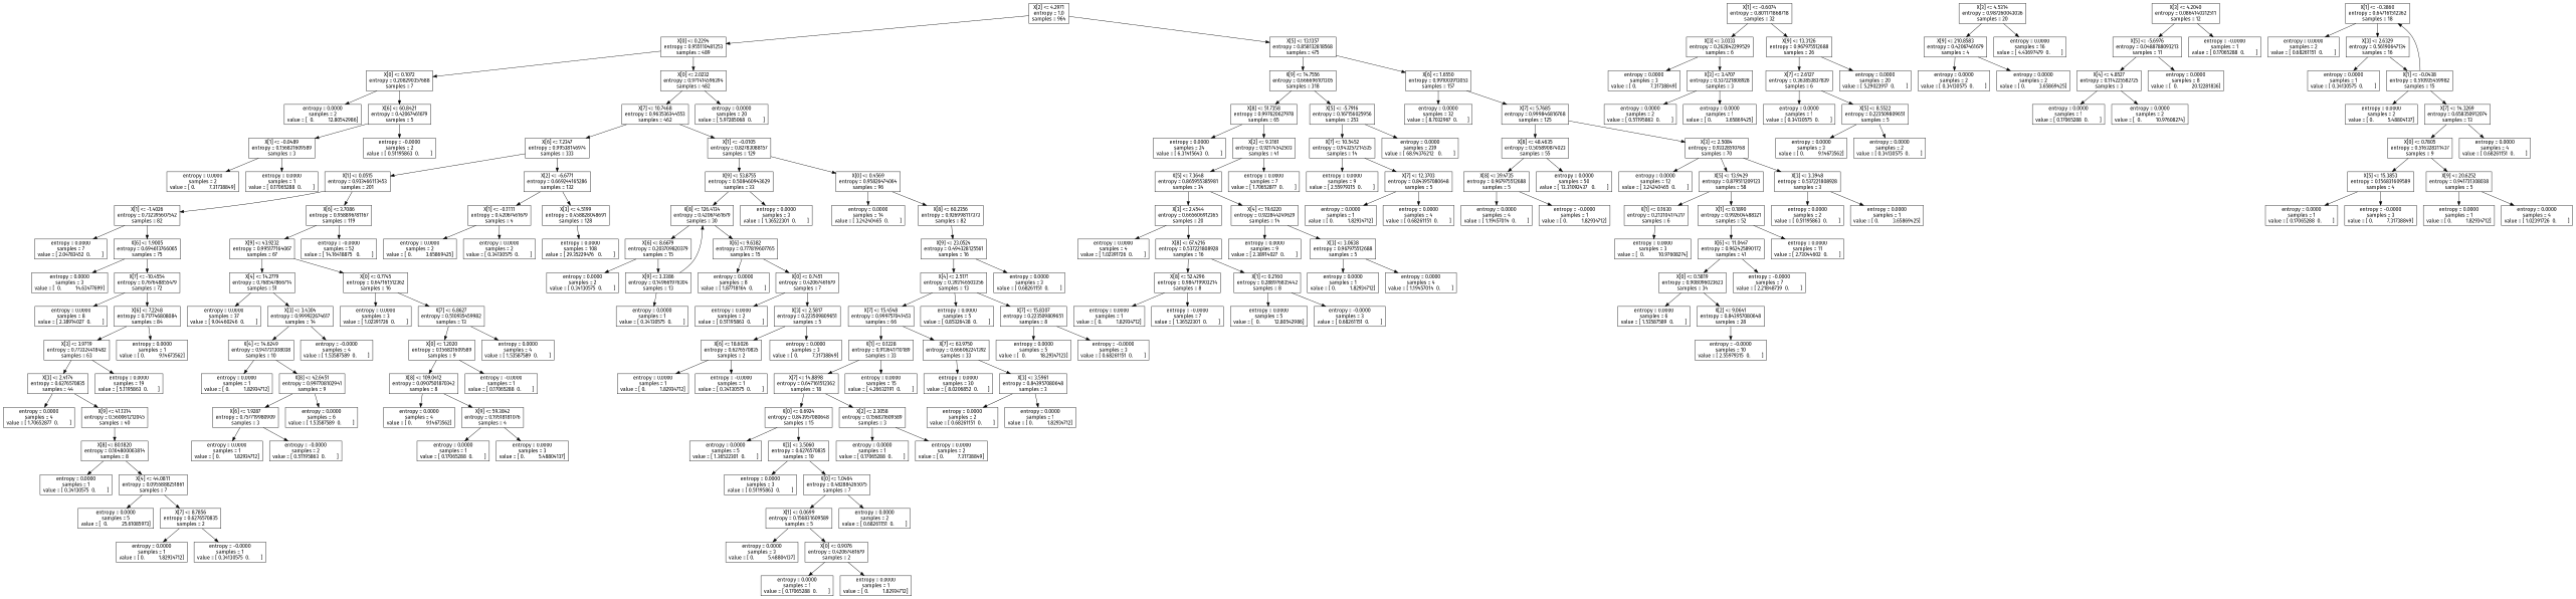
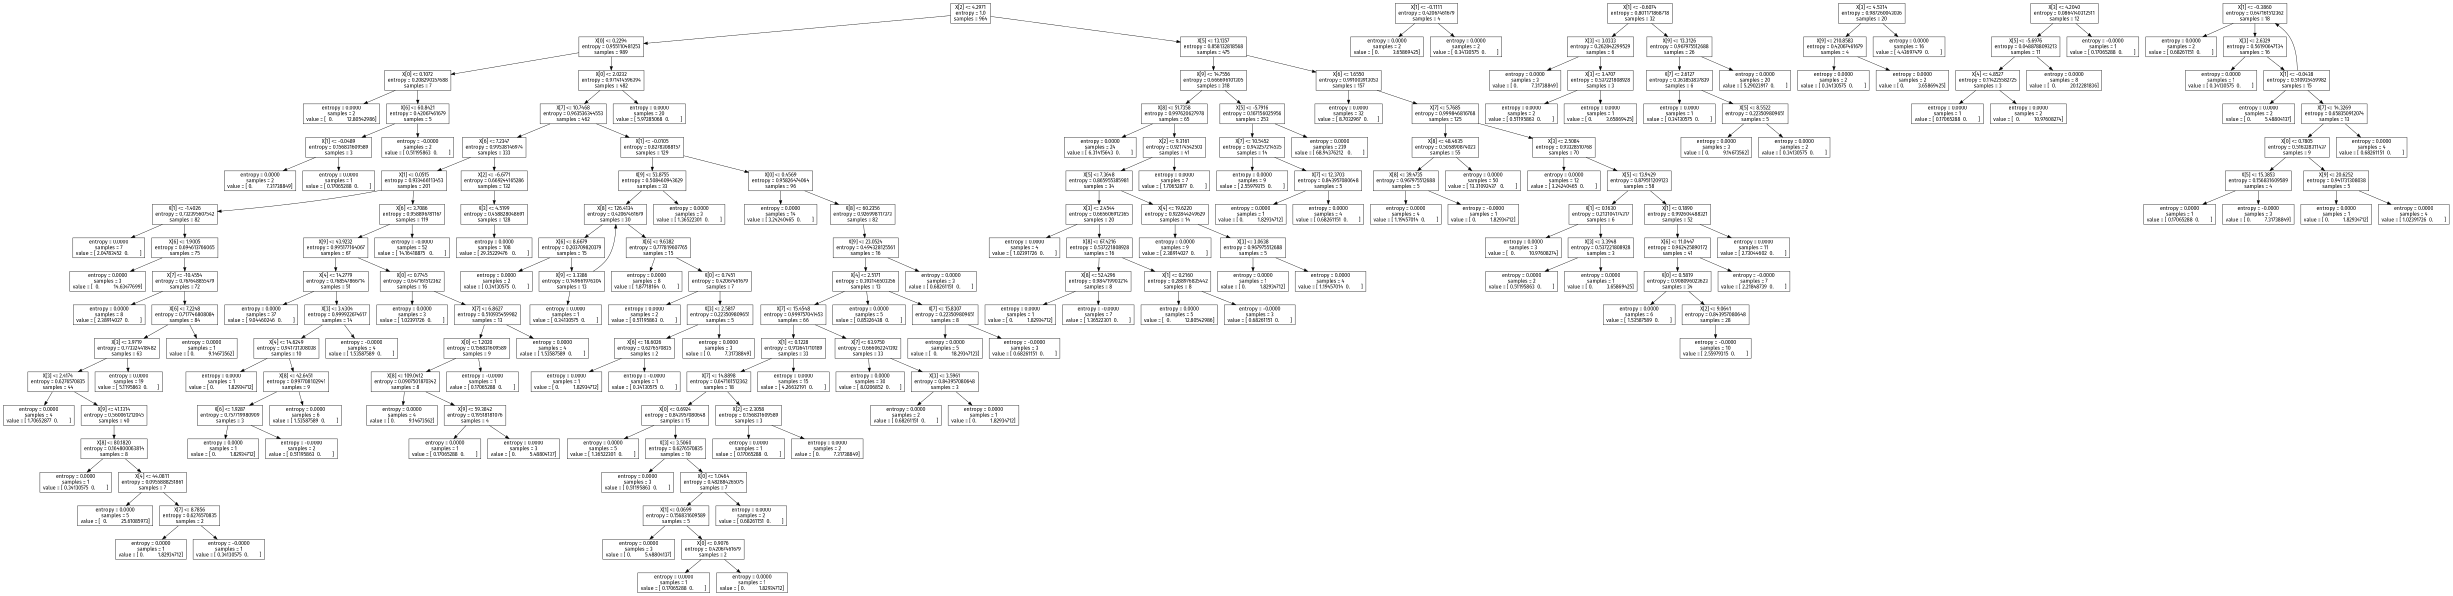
  digraph {
    fontname="Fira Sans"
    node [fontname="Fira Sans" shape=box]
    edge [fontname="Fira Sans"]
    n1 [label="X[2] <= 4.2971\nentropy = 1.0\nsamples = 964"]
-   n2 [label="X[0] <= 0.2294\nentropy = 0.955110481253\nsamples = 489"]
+   n2 [label="X[0] <= 0.2294\nentropy = 0.955110481253\nsamples = 989"]
    n3 [label="X[5] <= 13.1357\nentropy = 0.858132818568\nsamples = 475"]
    n4 [label="X[0] <= 0.1072\nentropy = 0.208290357688\nsamples = 7"]
    n5 [label="X[0] <= 2.0232\nentropy = 0.971414596394\nsamples = 482"]
    n6 [label="X[9] <= 14.7556\nentropy = 0.666696101305\nsamples = 318"]
    n7 [label="X[6] <= 1.6550\nentropy = 0.991003913053\nsamples = 157"]
    n8 [label="entropy = 0.0000\nsamples = 2\nvalue = [  0.          12.80542986]"]
    n9 [label="X[6] <= 60.8421\nentropy = 0.42067461679\nsamples = 5"]
    n10 [label="X[7] <= 10.7468\nentropy = 0.963536344553\nsamples = 462"]
    n11 [label="entropy = 0.0000\nsamples = 20\nvalue = [ 5.97285068  0.        ]"]
    n12 [label="X[1] <= -0.0489\nentropy = 0.156831609589\nsamples = 3"]
    n13 [label="entropy = -0.0000\nsamples = 2\nvalue = [ 0.51195863  0.        ]"]
    n14 [label="entropy = 0.0000\nsamples = 2\nvalue = [ 0.          7.31738849]"]
    n15 [label="entropy = 0.0000\nsamples = 1\nvalue = [ 0.17065288  0.        ]"]
    n16 [label="X[6] <= 7.2347\nentropy = 0.99538146974\nsamples = 333"]
    n17 [label="X[1] <= -0.0105\nentropy = 0.82783088157\nsamples = 129"]
    n18 [label="X[1] <= 0.0515\nentropy = 0.933466113453\nsamples = 201"]
    n19 [label="X[2] <= -6.6771\nentropy = 0.669244165286\nsamples = 132"]
    n20 [label="X[9] <= 53.8755\nentropy = 0.508460943629\nsamples = 33"]
    n21 [label="X[0] <= 0.4569\nentropy = 0.95826474064\nsamples = 96"]
    n22 [label="X[1] <= -1.4026\nentropy = 0.732395607542\nsamples = 82"]
    n23 [label="X[6] <= 3.7086\nentropy = 0.958896781167\nsamples = 119"]
    n24 [label="X[1] <= -0.1111\nentropy = 0.42067461679\nsamples = 4"]
    n25 [label="X[3] <= 4.5199\nentropy = 0.458828048691\nsamples = 128"]
    n26 [label="entropy = 0.0000\nsamples = 7\nvalue = [ 2.04783452  0.        ]"]
    n27 [label="X[6] <= 1.9005\nentropy = 0.694613766065\nsamples = 75"]
    n28 [label="X[9] <= 43.9232\nentropy = 0.995177164067\nsamples = 67"]
    n29 [label="entropy = -0.0000\nsamples = 52\nvalue = [ 14.16418875   0.        ]"]
    n30 [label="entropy = 0.0000\nsamples = 3\nvalue = [  0.          14.63477699]"]
    n31 [label="X[7] <= -10.4554\nentropy = 0.767648855479\nsamples = 72"]
    n32 [label="entropy = 0.0000\nsamples = 8\nvalue = [ 2.38914027  0.        ]"]
    n33 [label="X[6] <= 7.2248\nentropy = 0.717746808084\nsamples = 84"]
    n34 [label="X[3] <= 3.9719\nentropy = 0.773324418482\nsamples = 63"]
    n35 [label="entropy = 0.0000\nsamples = 1\nvalue = [ 0.          9.14673562]"]
    n36 [label="X[3] <= 2.4174\nentropy = 0.6276570835\nsamples = 44"]
    n37 [label="entropy = 0.0000\nsamples = 19\nvalue = [ 5.1195863  0.       ]"]
    n38 [label="entropy = 0.0000\nsamples = 4\nvalue = [ 1.70652877  0.        ]"]
    n39 [label="X[9] <= 41.1314\nentropy = 0.560061212045\nsamples = 40"]
    n40 [label="X[8] <= 80.1820\nentropy = 0.164800063814\nsamples = 8"]
    n41 [label="X[1] <= -0.6074\nentropy = 0.801171868718\nsamples = 32"]
    n42 [label="X[3] <= 3.0333\nentropy = 0.262842299529\nsamples = 6"]
    n43 [label="X[9] <= 13.3126\nentropy = 0.967975512688\nsamples = 26"]
    n44 [label="entropy = 0.0000\nsamples = 1\nvalue = [ 0.34130575  0.        ]"]
    n45 [label="X[4] <= 44.0811\nentropy = 0.0955888251861\nsamples = 7"]
    n46 [label="entropy = 0.0000\nsamples = 3\nvalue = [ 0.          7.31738849]"]
    n47 [label="X[3] <= 3.4707\nentropy = 0.537221808928\nsamples = 3"]
    n48 [label="X[7] <= 2.6127\nentropy = 0.363853837839\nsamples = 6"]
    n49 [label="entropy = 0.0000\nsamples = 20\nvalue = [ 5.29023917  0.        ]"]
    n50 [label="entropy = 0.0000\nsamples = 2\nvalue = [ 0.51195863  0.        ]"]
    n51 [label="entropy = 0.0000\nsamples = 1\nvalue = [ 0.          3.65869425]"]
    n52 [label="entropy = 0.0000\nsamples = 1\nvalue = [ 0.34130575  0.        ]"]
    n53 [label="X[5] <= 8.5522\nentropy = 0.223509809651\nsamples = 5"]
    n54 [label="entropy = 0.0000\nsamples = 3\nvalue = [ 0.          9.14673562]"]
    n55 [label="entropy = 0.0000\nsamples = 2\nvalue = [ 0.34130575  0.        ]"]
    n56 [label="entropy = 0.0000\nsamples = 5\nvalue = [  0.          25.61085973]"]
    n57 [label="X[7] <= 8.7856\nentropy = 0.6276570835\nsamples = 2"]
    n58 [label="entropy = 0.0000\nsamples = 1\nvalue = [ 0.          1.82934712]"]
    n59 [label="entropy = -0.0000\nsamples = 1\nvalue = [ 0.34130575  0.        ]"]
    n60 [label="X[4] <= 14.2779\nentropy = 0.768547866714\nsamples = 51"]
    n61 [label="X[0] <= 0.7745\nentropy = 0.647161512362\nsamples = 16"]
    n62 [label="entropy = 0.0000\nsamples = 37\nvalue = [ 9.04460246  0.        ]"]
    n63 [label="X[3] <= 3.4304\nentropy = 0.999922674617\nsamples = 14"]
    n64 [label="entropy = 0.0000\nsamples = 3\nvalue = [ 1.02391726  0.        ]"]
    n65 [label="X[7] <= 6.8627\nentropy = 0.510935459982\nsamples = 13"]
    n66 [label="X[4] <= 14.6249\nentropy = 0.941731308038\nsamples = 10"]
    n67 [label="entropy = -0.0000\nsamples = 4\nvalue = [ 1.53587589  0.        ]"]
    n68 [label="entropy = 0.0000\nsamples = 1\nvalue = [ 0.          1.82934712]"]
    n69 [label="X[8] <= 42.6451\nentropy = 0.997708102941\nsamples = 9"]
    n70 [label="X[6] <= 1.9287\nentropy = 0.757719980909\nsamples = 3"]
    n71 [label="entropy = 0.0000\nsamples = 6\nvalue = [ 1.53587589  0.        ]"]
    n72 [label="entropy = 0.0000\nsamples = 1\nvalue = [ 0.          1.82934712]"]
    n73 [label="entropy = -0.0000\nsamples = 2\nvalue = [ 0.51195863  0.        ]"]
    n74 [label="X[0] <= 1.2020\nentropy = 0.156831609589\nsamples = 9"]
    n75 [label="entropy = 0.0000\nsamples = 4\nvalue = [ 1.53587589  0.        ]"]
    n76 [label="X[8] <= 109.0412\nentropy = 0.0907501870342\nsamples = 8"]
    n77 [label="entropy = -0.0000\nsamples = 1\nvalue = [ 0.17065288  0.        ]"]
    n78 [label="entropy = 0.0000\nsamples = 4\nvalue = [ 0.          9.14673562]"]
    n79 [label="X[9] <= 59.3842\nentropy = 0.19518181076\nsamples = 4"]
    n80 [label="entropy = 0.0000\nsamples = 1\nvalue = [ 0.17065288  0.        ]"]
    n81 [label="entropy = 0.0000\nsamples = 3\nvalue = [ 0.          5.48804137]"]
    n82 [label="entropy = 0.0000\nsamples = 2\nvalue = [ 0.          3.65869425]"]
    n83 [label="entropy = 0.0000\nsamples = 2\nvalue = [ 0.34130575  0.        ]"]
    n84 [label="entropy = 0.0000\nsamples = 108\nvalue = [ 29.35229476   0.        ]"]
    n85 [label="X[3] <= 4.5314\nentropy = 0.987260043036\nsamples = 20"]
    n86 [label="X[9] <= 210.8583\nentropy = 0.42067461679\nsamples = 4"]
    n87 [label="entropy = 0.0000\nsamples = 16\nvalue = [ 4.43697479  0.        ]"]
    n88 [label="entropy = 0.0000\nsamples = 2\nvalue = [ 0.34130575  0.        ]"]
    n89 [label="entropy = 0.0000\nsamples = 2\nvalue = [ 0.          3.65869425]"]
    n90 [label="X[8] <= 126.4134\nentropy = 0.42067461679\nsamples = 30"]
    n91 [label="entropy = 0.0000\nsamples = 3\nvalue = [ 1.36522301  0.        ]"]
    n92 [label="entropy = 0.0000\nsamples = 14\nvalue = [ 3.24240465  0.        ]"]
    n93 [label="X[8] <= 60.2356\nentropy = 0.926998117373\nsamples = 82"]
    n94 [label="X[6] <= 8.6679\nentropy = 0.203709820379\nsamples = 15"]
    n95 [label="X[6] <= 9.6382\nentropy = 0.777819607765\nsamples = 15"]
    n96 [label="X[9] <= 3.3386\nentropy = 0.149661976304\nsamples = 13"]
    n97 [label="entropy = 0.0000\nsamples = 2\nvalue = [ 0.34130575  0.        ]"]
    n98 [label="entropy = 0.0000\nsamples = 8\nvalue = [ 1.87718164  0.        ]"]
    n99 [label="X[0] <= 0.7451\nentropy = 0.42067461679\nsamples = 7"]
    n100 [label="entropy = 0.0000\nsamples = 1\nvalue = [ 0.34130575  0.        ]"]
    n101 [label="X[3] <= 4.2040\nentropy = 0.0864140312511\nsamples = 12"]
    n102 [label="X[5] <= -5.6976\nentropy = 0.0488788093213\nsamples = 11"]
    n103 [label="entropy = -0.0000\nsamples = 1\nvalue = [ 0.17065288  0.        ]"]
    n104 [label="X[4] <= 4.8527\nentropy = 0.114225582725\nsamples = 3"]
    n105 [label="entropy = 0.0000\nsamples = 8\nvalue = [  0.          20.12281836]"]
    n106 [label="entropy = 0.0000\nsamples = 1\nvalue = [ 0.17065288  0.        ]"]
    n107 [label="entropy = 0.0000\nsamples = 2\nvalue = [  0.          10.97608274]"]
    n108 [label="entropy = 0.0000\nsamples = 2\nvalue = [ 0.51195863  0.        ]"]
    n109 [label="X[3] <= 2.5817\nentropy = 0.223509809651\nsamples = 5"]
    n110 [label="X[6] <= 18.6026\nentropy = 0.6276570835\nsamples = 2"]
    n111 [label="entropy = 0.0000\nsamples = 3\nvalue = [ 0.          7.31738849]"]
    n112 [label="entropy = 0.0000\nsamples = 1\nvalue = [ 0.          1.82934712]"]
    n113 [label="entropy = -0.0000\nsamples = 1\nvalue = [ 0.34130575  0.        ]"]
    n114 [label="X[9] <= 23.0524\nentropy = 0.494328125561\nsamples = 16"]
    n115 [label="X[4] <= 2.5171\nentropy = 0.393146503356\nsamples = 13"]
    n116 [label="entropy = 0.0000\nsamples = 3\nvalue = [ 0.68261151  0.        ]"]
    n117 [label="X[7] <= 15.4548\nentropy = 0.999757041453\nsamples = 66"]
    n118 [label="X[1] <= 0.1228\nentropy = 0.913641710189\nsamples = 33"]
    n119 [label="X[7] <= 63.9750\nentropy = 0.666062241392\nsamples = 33"]
    n120 [label="entropy = 0.0000\nsamples = 5\nvalue = [ 0.85326438  0.        ]"]
    n121 [label="X[7] <= 15.8307\nentropy = 0.223509809651\nsamples = 8"]
    n122 [label="entropy = 0.0000\nsamples = 5\nvalue = [  0.          18.29347123]"]
    n123 [label="entropy = -0.0000\nsamples = 3\nvalue = [ 0.68261151  0.        ]"]
    n124 [label="X[7] <= 14.8898\nentropy = 0.647161512362\nsamples = 18"]
    n125 [label="entropy = 0.0000\nsamples = 15\nvalue = [ 4.26632191  0.        ]"]
    n126 [label="entropy = 0.0000\nsamples = 30\nvalue = [ 8.0206852  0.       ]"]
    n127 [label="X[3] <= 3.5961\nentropy = 0.843957080648\nsamples = 3"]
    n128 [label="X[0] <= 0.6924\nentropy = 0.843957080648\nsamples = 15"]
    n129 [label="X[2] <= 2.3058\nentropy = 0.156831609589\nsamples = 3"]
    n130 [label="entropy = 0.0000\nsamples = 5\nvalue = [ 1.36522301  0.        ]"]
    n131 [label="X[3] <= 3.5060\nentropy = 0.6276570835\nsamples = 10"]
    n132 [label="entropy = 0.0000\nsamples = 1\nvalue = [ 0.17065288  0.        ]"]
    n133 [label="entropy = 0.0000\nsamples = 2\nvalue = [ 0.          7.31738849]"]
    n134 [label="entropy = 0.0000\nsamples = 3\nvalue = [ 0.51195863  0.        ]"]
    n135 [label="X[0] <= 1.0464\nentropy = 0.482884265075\nsamples = 7"]
    n136 [label="X[1] <= 0.0699\nentropy = 0.156831609589\nsamples = 5"]
    n137 [label="entropy = 0.0000\nsamples = 2\nvalue = [ 0.68261151  0.        ]"]
    n138 [label="entropy = 0.0000\nsamples = 3\nvalue = [ 0.          5.48804137]"]
    n139 [label="X[0] <= 0.9076\nentropy = 0.42067461679\nsamples = 2"]
    n140 [label="entropy = 0.0000\nsamples = 1\nvalue = [ 0.17065288  0.        ]"]
    n141 [label="entropy = 0.0000\nsamples = 1\nvalue = [ 0.          1.82934712]"]
    n142 [label="entropy = 0.0000\nsamples = 2\nvalue = [ 0.68261151  0.        ]"]
    n143 [label="entropy = 0.0000\nsamples = 1\nvalue = [ 0.          1.82934712]"]
    n144 [label="X[8] <= 51.7358\nentropy = 0.997620627978\nsamples = 65"]
    n145 [label="X[5] <= -5.7916\nentropy = 0.167156025956\nsamples = 253"]
    n146 [label="entropy = 0.0000\nsamples = 32\nvalue = [ 8.7032967  0.       ]"]
    n147 [label="X[7] <= 5.7685\nentropy = 0.999846816768\nsamples = 125"]
    n148 [label="entropy = 0.0000\nsamples = 24\nvalue = [ 6.31415643  0.        ]"]
    n149 [label="X[2] <= 9.3161\nentropy = 0.92174542503\nsamples = 41"]
    n150 [label="X[7] <= 10.5452\nentropy = 0.943257214535\nsamples = 14"]
    n151 [label="entropy = 0.0000\nsamples = 239\nvalue = [ 68.94376212   0.        ]"]
    n152 [label="X[5] <= 7.3648\nentropy = 0.865955385981\nsamples = 34"]
    n153 [label="entropy = 0.0000\nsamples = 7\nvalue = [ 1.70652877  0.        ]"]
    n154 [label="X[3] <= 2.4544\nentropy = 0.665606912365\nsamples = 20"]
    n155 [label="X[4] <= 19.6220\nentropy = 0.922844249629\nsamples = 14"]
    n156 [label="entropy = 0.0000\nsamples = 4\nvalue = [ 1.02391726  0.        ]"]
    n157 [label="X[8] <= 67.4216\nentropy = 0.537221808928\nsamples = 16"]
    n158 [label="entropy = 0.0000\nsamples = 9\nvalue = [ 2.38914027  0.        ]"]
    n159 [label="X[3] <= 3.0638\nentropy = 0.967975512688\nsamples = 5"]
    n160 [label="X[8] <= 52.4296\nentropy = 0.984719903214\nsamples = 8"]
    n161 [label="X[1] <= 0.2160\nentropy = 0.288976835442\nsamples = 8"]
    n162 [label="entropy = 0.0000\nsamples = 1\nvalue = [ 0.          1.82934712]"]
    n163 [label="entropy = -0.0000\nsamples = 7\nvalue = [ 1.36522301  0.        ]"]
    n164 [label="entropy = 0.0000\nsamples = 5\nvalue = [  0.          12.80542986]"]
    n165 [label="entropy = -0.0000\nsamples = 3\nvalue = [ 0.68261151  0.        ]"]
    n166 [label="entropy = 0.0000\nsamples = 1\nvalue = [ 0.          1.82934712]"]
    n167 [label="entropy = 0.0000\nsamples = 4\nvalue = [ 1.19457014  0.        ]"]
    n168 [label="entropy = 0.0000\nsamples = 9\nvalue = [ 2.55979315  0.        ]"]
    n169 [label="X[7] <= 12.3703\nentropy = 0.843957080648\nsamples = 5"]
    n170 [label="entropy = 0.0000\nsamples = 1\nvalue = [ 0.          1.82934712]"]
    n171 [label="entropy = 0.0000\nsamples = 4\nvalue = [ 0.68261151  0.        ]"]
    n172 [label="X[8] <= 48.4635\nentropy = 0.505890874023\nsamples = 55"]
    n173 [label="X[3] <= 2.5084\nentropy = 0.93328510768\nsamples = 70"]
    n174 [label="X[8] <= 39.4735\nentropy = 0.967975512688\nsamples = 5"]
    n175 [label="entropy = 0.0000\nsamples = 50\nvalue = [ 13.31092437   0.        ]"]
    n176 [label="entropy = 0.0000\nsamples = 12\nvalue = [ 3.24240465  0.        ]"]
    n177 [label="X[5] <= 13.9429\nentropy = 0.879511209123\nsamples = 58"]
    n178 [label="entropy = 0.0000\nsamples = 4\nvalue = [ 1.19457014  0.        ]"]
    n179 [label="entropy = -0.0000\nsamples = 1\nvalue = [ 0.          1.82934712]"]
    n180 [label="X[1] <= 0.1630\nentropy = 0.213104174317\nsamples = 6"]
    n181 [label="X[1] <= 0.1890\nentropy = 0.992604488321\nsamples = 52"]
    n182 [label="entropy = 0.0000\nsamples = 3\nvalue = [  0.          10.97608274]"]
    n183 [label="X[3] <= 3.3948\nentropy = 0.537221808928\nsamples = 3"]
    n184 [label="X[6] <= 11.0447\nentropy = 0.962425890172\nsamples = 41"]
    n185 [label="entropy = 0.0000\nsamples = 11\nvalue = [ 2.73044602  0.        ]"]
    n186 [label="entropy = 0.0000\nsamples = 2\nvalue = [ 0.51195863  0.        ]"]
    n187 [label="entropy = 0.0000\nsamples = 1\nvalue = [ 0.          3.65869425]"]
    n188 [label="X[0] <= 0.5819\nentropy = 0.908096023623\nsamples = 34"]
    n189 [label="entropy = -0.0000\nsamples = 7\nvalue = [ 2.21848739  0.        ]"]
    n190 [label="entropy = 0.0000\nsamples = 6\nvalue = [ 1.53587589  0.        ]"]
    n191 [label="X[2] <= 9.0641\nentropy = 0.843957080648\nsamples = 28"]
    n192 [label="entropy = -0.0000\nsamples = 10\nvalue = [ 2.55979315  0.        ]"]
    n193 [label="X[1] <= -0.3860\nentropy = 0.647161512362\nsamples = 18"]
    n194 [label="entropy = 0.0000\nsamples = 2\nvalue = [ 0.68261151  0.        ]"]
    n195 [label="X[3] <= 2.6329\nentropy = 0.56190647134\nsamples = 16"]
    n196 [label="entropy = 0.0000\nsamples = 1\nvalue = [ 0.34130575  0.        ]"]
    n197 [label="X[1] <= -0.0438\nentropy = 0.510935459982\nsamples = 15"]
    n198 [label="entropy = 0.0000\nsamples = 2\nvalue = [ 0.          5.48804137]"]
    n199 [label="X[7] <= 14.3269\nentropy = 0.658350912074\nsamples = 13"]
    n200 [label="X[0] <= 0.7805\nentropy = 0.516328311437\nsamples = 9"]
    n201 [label="entropy = 0.0000\nsamples = 4\nvalue = [ 0.68261151  0.        ]"]
    n202 [label="X[5] <= 15.3853\nentropy = 0.156831609589\nsamples = 4"]
    n203 [label="X[9] <= 20.6252\nentropy = 0.941731308038\nsamples = 5"]
    n204 [label="entropy = 0.0000\nsamples = 1\nvalue = [ 0.17065288  0.        ]"]
    n205 [label="entropy = -0.0000\nsamples = 3\nvalue = [ 0.          7.31738849]"]
    n206 [label="entropy = 0.0000\nsamples = 1\nvalue = [ 0.          1.82934712]"]
    n207 [label="entropy = 0.0000\nsamples = 4\nvalue = [ 1.02391726  0.        ]"]
    n1 -> n2
    n1 -> n3
    n2 -> n4
    n2 -> n5
    n3 -> n6
    n3 -> n7
    n4 -> n8
    n4 -> n9
    n5 -> n10
    n5 -> n11
    n6 -> n144
    n6 -> n145
    n7 -> n146
    n7 -> n147
    n9 -> n12
    n9 -> n13
    n10 -> n16
    n10 -> n17
    n12 -> n14
    n12 -> n15
    n16 -> n18
    n16 -> n19
    n17 -> n20
    n17 -> n21
    n18 -> n22
    n18 -> n23
-   n19 -> n24
    n19 -> n25
    n20 -> n90
    n20 -> n91
    n21 -> n92
    n21 -> n93
    n22 -> n26
    n22 -> n27
    n23 -> n28
    n23 -> n29
    n24 -> n82
    n24 -> n83
    n25 -> n84
    n27 -> n30
    n27 -> n31
    n28 -> n60
    n28 -> n61
    n31 -> n32
    n31 -> n33
    n33 -> n34
    n33 -> n35
    n34 -> n36
    n34 -> n37
    n36 -> n38
    n36 -> n39
    n39 -> n40
    n40 -> n44
    n40 -> n45
    n41 -> n42
    n41 -> n43
    n42 -> n46
    n42 -> n47
    n43 -> n48
    n43 -> n49
    n45 -> n56
    n45 -> n57
    n47 -> n50
    n47 -> n51
    n48 -> n52
    n48 -> n53
    n53 -> n54
    n53 -> n55
    n57 -> n58
    n57 -> n59
    n60 -> n62
    n60 -> n63
    n61 -> n64
    n61 -> n65
    n63 -> n66
    n63 -> n67
    n65 -> n74
    n65 -> n75
    n66 -> n68
    n66 -> n69
    n69 -> n70
    n69 -> n71
    n70 -> n72
    n70 -> n73
    n74 -> n76
    n74 -> n77
    n76 -> n78
    n76 -> n79
    n79 -> n80
    n79 -> n81
    n85 -> n86
    n85 -> n87
    n86 -> n88
    n86 -> n89
    n90 -> n94
    n90 -> n95
    n93 -> n114
    n94 -> n96
    n94 -> n97
    n95 -> n98
    n95 -> n99
    n96 -> n90
    n96 -> n100
    n99 -> n108
    n99 -> n109
    n101 -> n102
    n101 -> n103
    n102 -> n104
    n102 -> n105
    n104 -> n106
    n104 -> n107
    n109 -> n110
    n109 -> n111
    n110 -> n112
    n110 -> n113
    n114 -> n115
    n114 -> n116
    n115 -> n117
    n115 -> n120
    n115 -> n121
    n117 -> n118
    n117 -> n119
    n118 -> n124
    n118 -> n125
    n119 -> n126
    n119 -> n127
    n121 -> n122
    n121 -> n123
    n124 -> n128
    n124 -> n129
    n127 -> n142
    n127 -> n143
    n128 -> n130
    n128 -> n131
    n129 -> n132
    n129 -> n133
    n131 -> n134
    n131 -> n135
    n135 -> n136
    n135 -> n137
    n136 -> n138
    n136 -> n139
    n139 -> n140
    n139 -> n141
    n144 -> n148
    n144 -> n149
    n145 -> n150
    n145 -> n151
    n147 -> n172
    n147 -> n173
    n149 -> n152
    n149 -> n153
    n150 -> n168
    n150 -> n169
    n152 -> n154
    n152 -> n155
    n154 -> n156
    n154 -> n157
    n155 -> n158
    n155 -> n159
    n157 -> n160
    n157 -> n161
    n159 -> n166
    n159 -> n167
    n160 -> n162
    n160 -> n163
    n161 -> n164
    n161 -> n165
    n169 -> n170
    n169 -> n171
    n172 -> n174
    n172 -> n175
    n173 -> n176
    n173 -> n177
    n174 -> n178
    n174 -> n179
    n177 -> n180
    n177 -> n181
    n180 -> n182
-   n173 -> n183
+   n180 -> n183
    n181 -> n184
    n181 -> n185
    n183 -> n186
    n183 -> n187
    n184 -> n188
    n184 -> n189
    n188 -> n190
    n188 -> n191
    n191 -> n192
    n193 -> n194
    n193 -> n195
    n195 -> n196
    n195 -> n197
    n197 -> n193
    n197 -> n198
    n197 -> n199
    n199 -> n200
    n199 -> n201
    n200 -> n202
    n200 -> n203
    n202 -> n204
    n202 -> n205
    n203 -> n206
    n203 -> n207
  }
